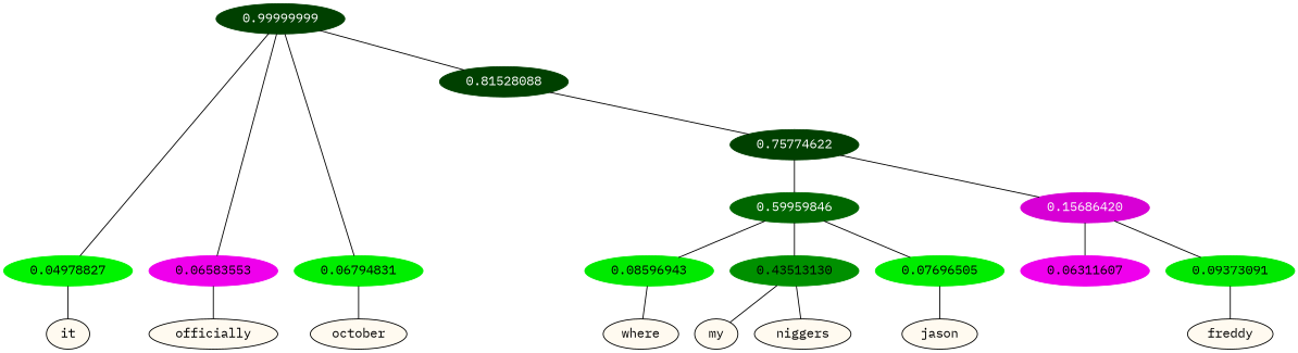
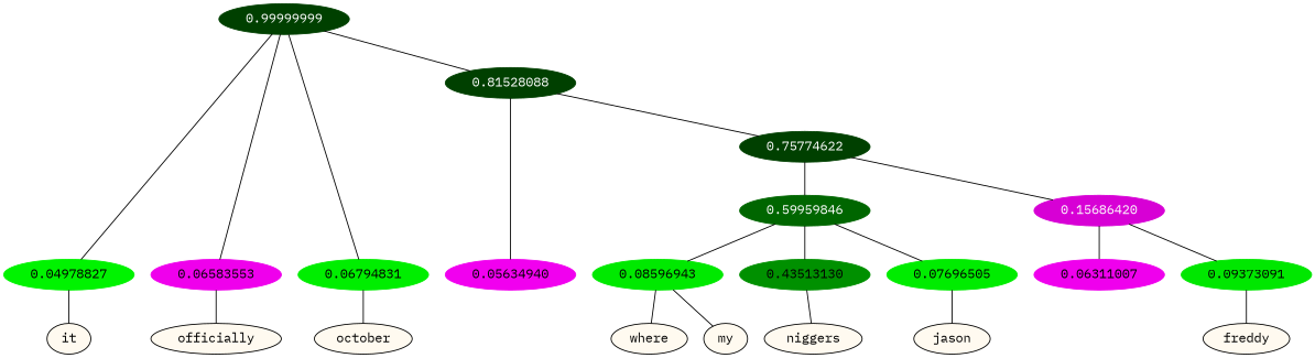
  graph {
    fontname="IBM Plex Mono"
    node [color=black fontname="IBM Plex Mono" format=png nodesep=0.001 ordering=out overlap_scaling=0.01 ranksep=0.001 style=filled fontcolor=black]
    edge [fontname="IBM Plex Mono"]
    n1 [fillcolor=floralwhite height=0.15 label=it style="filled,solid" width=0.15 fontcolor=""]
    n2 [fillcolor=floralwhite height=0.15 label=officially style="filled,solid" width=0.15 fontcolor=""]
    n3 [fillcolor=floralwhite height=0.15 label=october style="filled,solid" width=0.15 fontcolor=""]
    n4 [fillcolor=floralwhite height=0.15 label=where style="filled,solid" width=0.15 fontcolor=""]
    n5 [fillcolor=floralwhite height=0.15 label=my style="filled,solid" width=0.15 fontcolor=""]
    n6 [fillcolor=floralwhite height=0.15 label=niggers style="filled,solid" width=0.15 fontcolor=""]
    n7 [fillcolor=floralwhite height=0.15 label=jason style="filled,solid" width=0.15 fontcolor=""]
    n8 [fillcolor=floralwhite height=0.15 label=freddy style="filled,solid" width=0.15 fontcolor=""]
    n9 [color="0.334 1.000 0.950" height=0.15 label=0.04978827 width=0.15]
    n10 [color="0.835 1.000 0.934" height=0.15 label=0.06583553 width=0.15]
    n11 [color="0.334 1.000 0.932" height=0.15 label=0.06794831 width=0.15]
+   n12 [color="0.835 1.000 0.944" height=0.15 label=0.05634940 width=0.15]
    n13 [color="0.334 1.000 0.914" height=0.15 label=0.08596943 width=0.15]
    n14 [color="0.334 1.000 0.565" height=0.15 label=0.43513130 width=0.15]
    n15 [color="0.334 1.000 0.923" height=0.15 label=0.07696505 width=0.15]
-   n16 [color="0.835 1.000 0.937" height=0.15 label=0.06311607 width=0.15]
+   n16 [color="0.835 1.000 0.937" height=0.15 label=0.06311007 width=0.15]
    n17 [color="0.334 1.000 0.906" height=0.15 label=0.09373091 width=0.15]
    n18 [color="0.334 1.000 0.250" fontcolor=grey99 height=0.15 label=0.99999999 width=0.15]
    n19 [color="0.334 1.000 0.250" fontcolor=grey99 height=0.15 label=0.81528088 width=0.15]
    n20 [color="0.334 1.000 0.250" fontcolor=grey99 height=0.15 label=0.75774622 width=0.15]
    n21 [color="0.334 1.000 0.400" fontcolor=grey99 height=0.15 label=0.59959846 width=0.15]
    n22 [color="0.835 1.000 0.843" fontcolor=grey99 height=0.15 label=0.15686420 width=0.15]
    subgraph sub_1 {
      rank=same
      n1
      n2
      n3
      n4
      n5
      n6
      n7
      n8
    }
    subgraph sub_2 {
      rank=same
      n9
      n10
      n11
+     n12
      n13
      n14
      n15
      n16
      n17
    }
    n9 -- n1
    n10 -- n2
    n11 -- n3
    n13 -- n4
-   n14 -- n5
+   n13 -- n5
    n14 -- n6
    n15 -- n7
    n17 -- n8
    n18 -- n9
    n18 -- n10
    n18 -- n11
    n18 -- n19
+   n19 -- n12
    n19 -- n20
    n20 -- n21
    n20 -- n22
    n21 -- n13
    n21 -- n14
    n21 -- n15
    n22 -- n16
    n22 -- n17
  }
